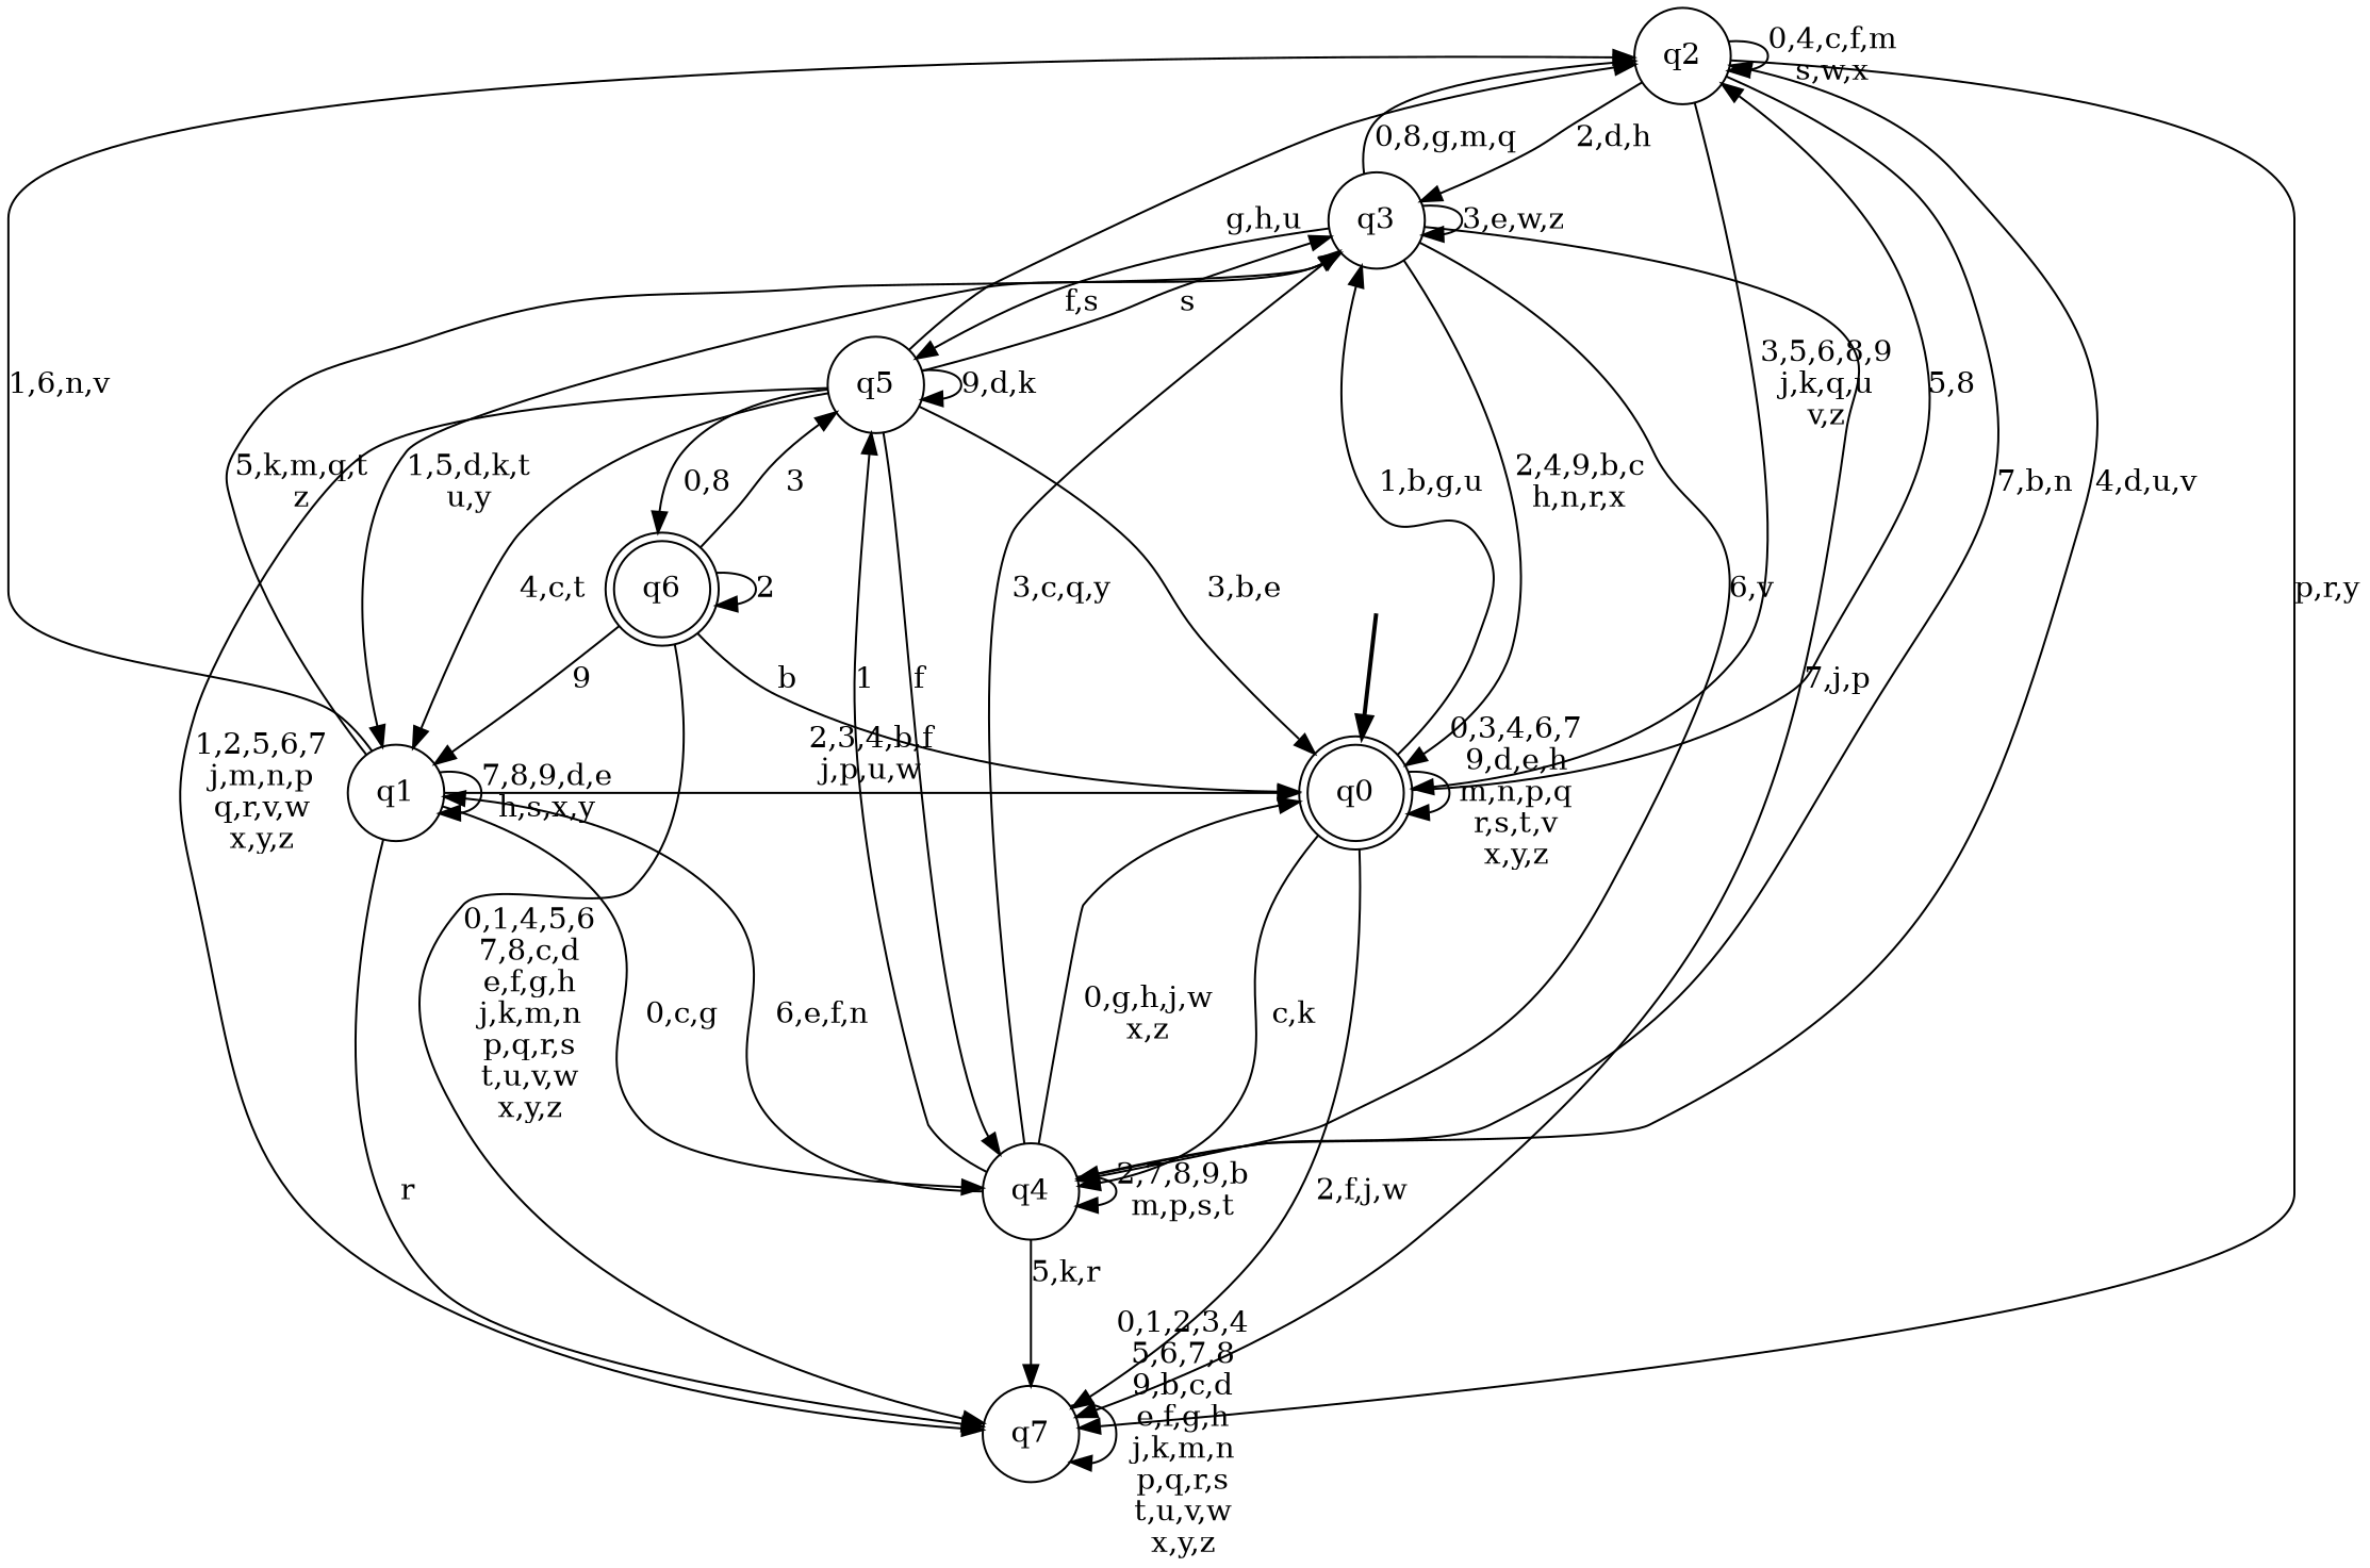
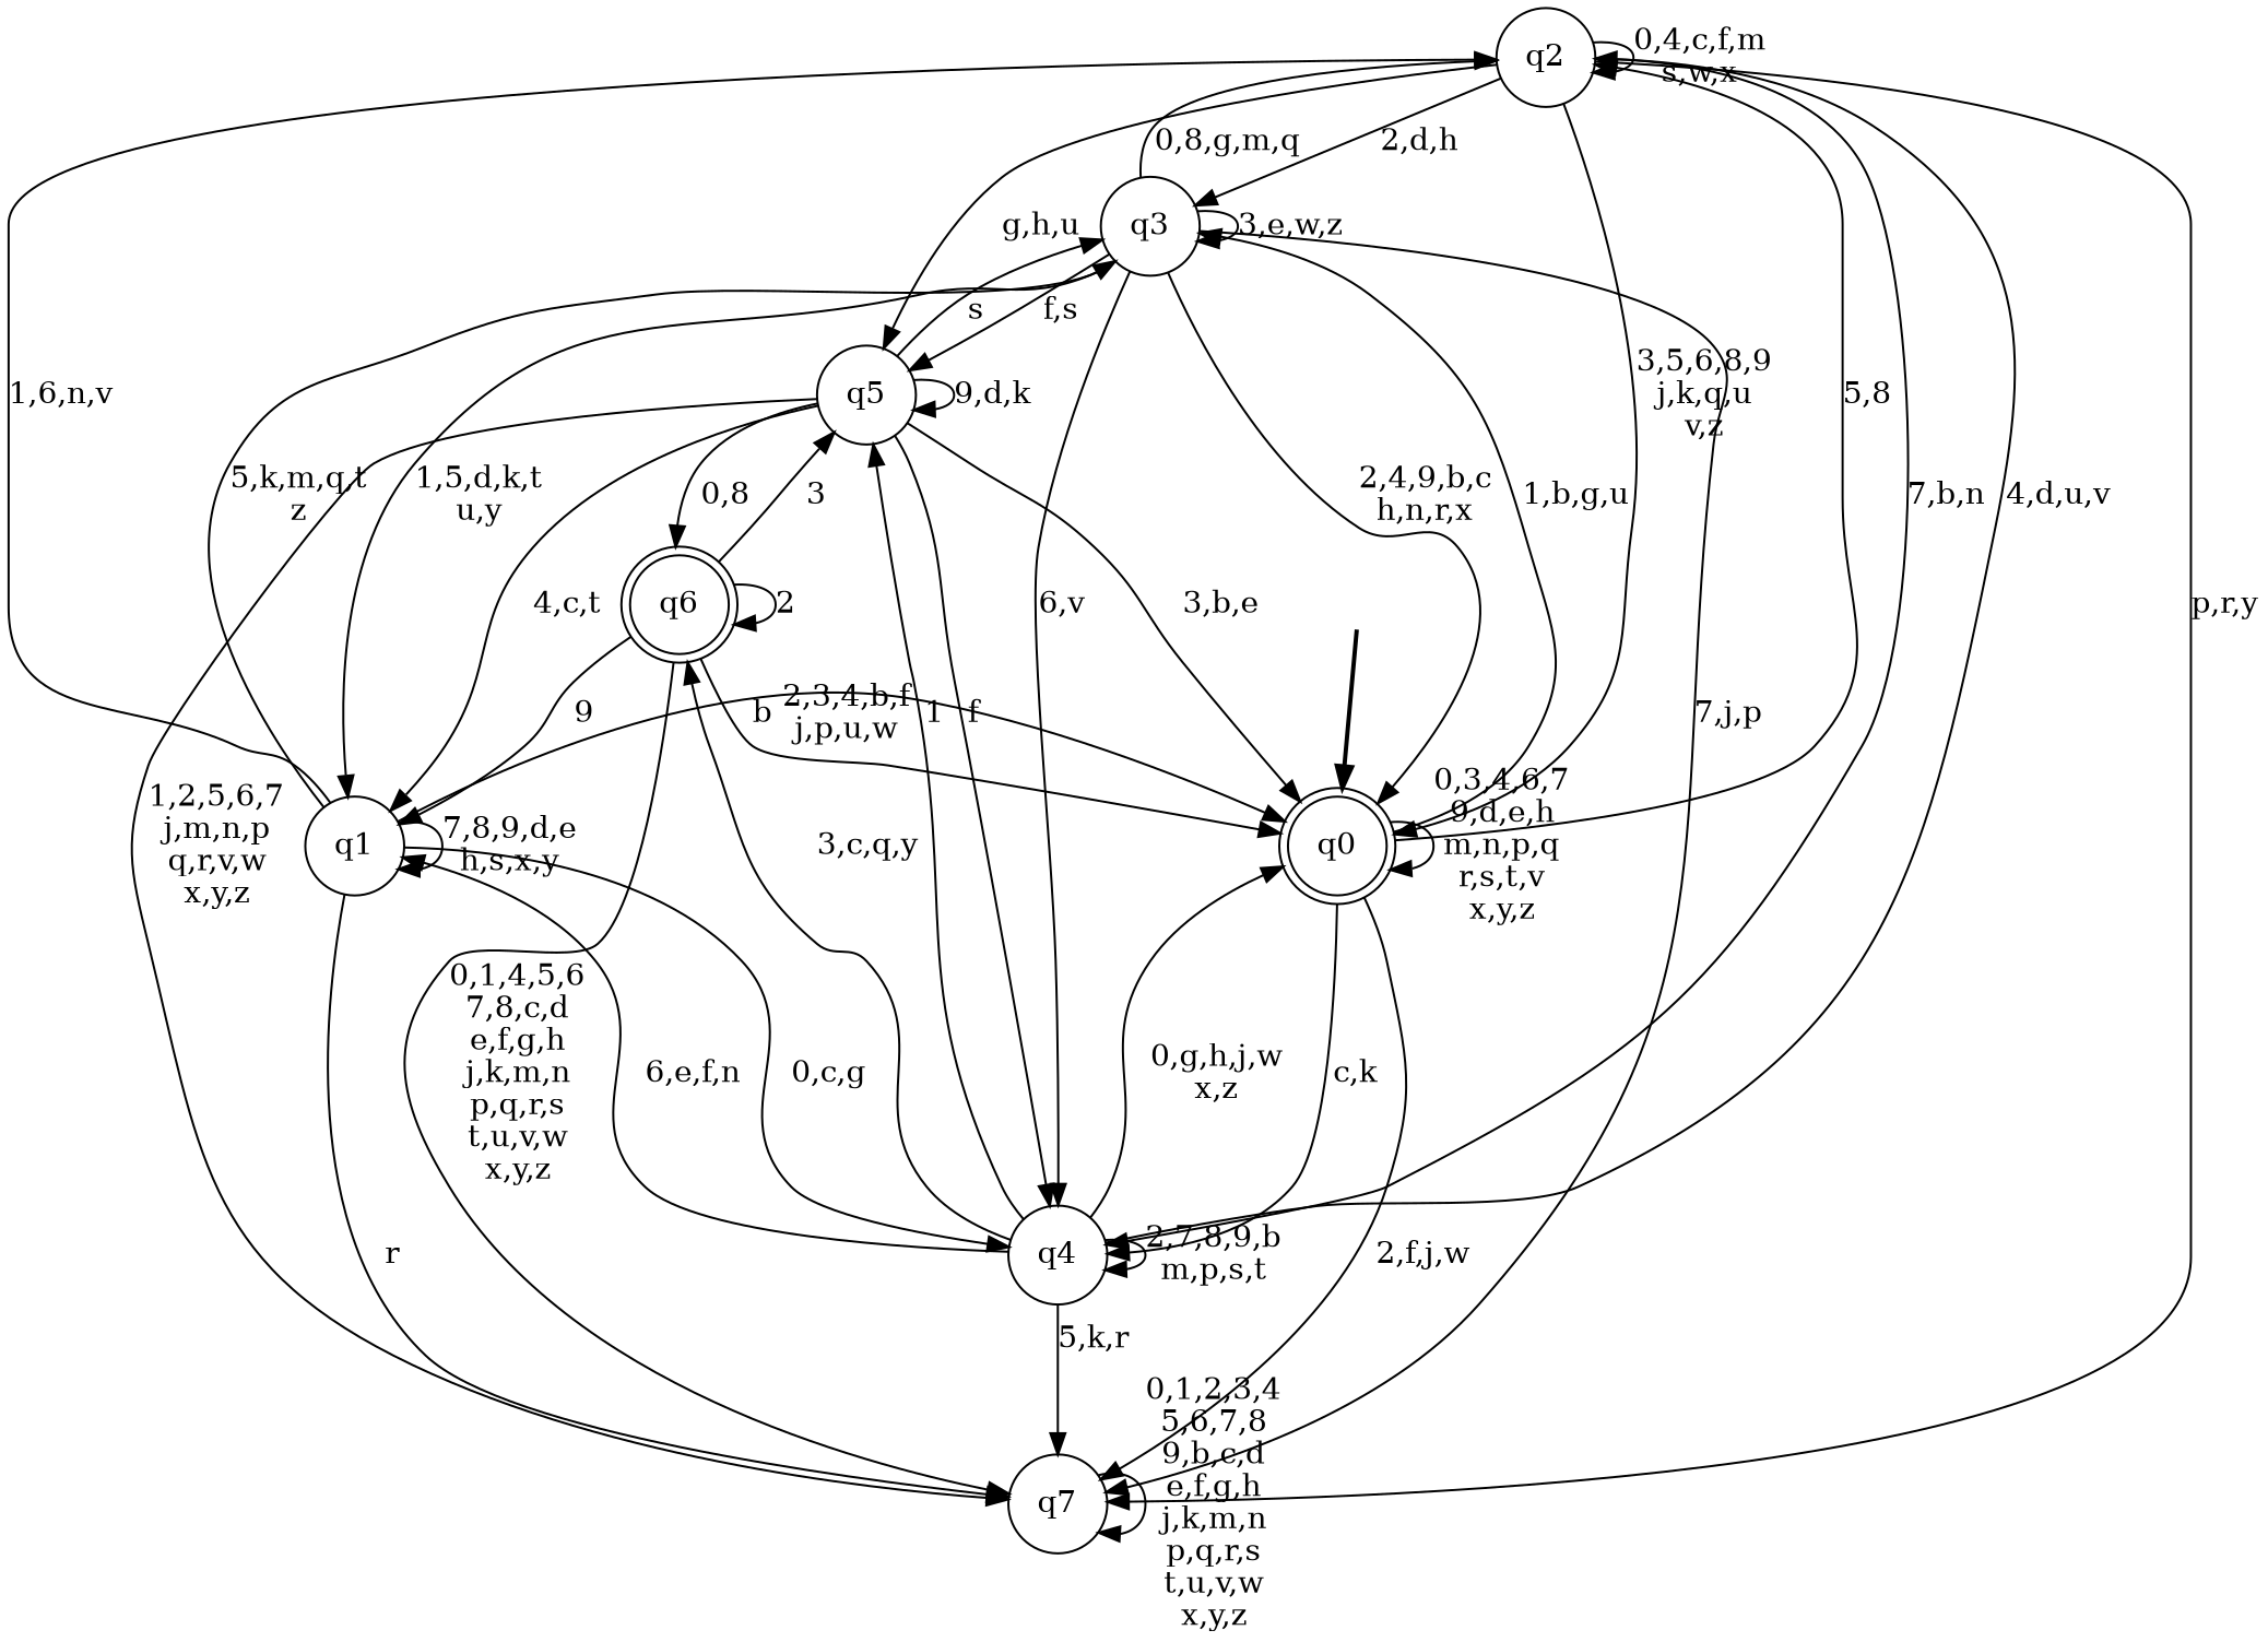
  digraph {
    rankdir=TB
    node [shape=circle style=filled color=black fillcolor=white]
    __start0 [height=0 shape=none style=invis width=0 color="" fillcolor=""]
    n2 [label=q0 shape=doublecircle style="rounded,filled"]
    n3 [label=q2]
    n4 [label=q3]
    n5 [label=q4]
    n6 [label=q7]
    n7 [label=q1]
    n8 [label=q5]
    n9 [label=q6 shape=doublecircle style="rounded,filled"]
    subgraph cluster_1 {
      nodesep=0.15
      ranksep=0.15
      style=invis
      __start0
      n2
    }
    __start0 -> n2 [penwidth=2]
    n2 -> n2 [label="0,3,4,6,7\n9,d,e,h\nm,n,p,q\nr,s,t,v\nx,y,z"]
    n2 -> n3 [label="5,8"]
    n2 -> n4 [label="1,b,g,u"]
    n2 -> n5 [label="c,k"]
    n2 -> n6 [label="2,f,j,w"]
    n3 -> n2 [label="3,5,6,8,9\nj,k,q,u\nv,z"]
    n3 -> n3 [label="0,4,c,f,m\ns,w,x"]
    n3 -> n4 [label="2,d,h"]
    n3 -> n5 [label="7,b,n"]
    n3 -> n6 [label="p,r,y"]
    n4 -> n2 [label="2,4,9,b,c\nh,n,r,x"]
    n4 -> n3 [label="0,8,g,m,q"]
    n4 -> n4 [label="3,e,w,z"]
    n4 -> n5 [label="6,v"]
    n4 -> n6 [label="7,j,p"]
    n4 -> n7 [label="1,5,d,k,t\nu,y"]
    n4 -> n8 [label="f,s"]
    n5 -> n2 [label="0,g,h,j,w\nx,z"]
    n5 -> n3 [label="4,d,u,v"]
-   n5 -> n4 [label="3,c,q,y"]
+   n5 -> n9 [label="3,c,q,y"]
    n5 -> n5 [label="2,7,8,9,b\nm,p,s,t"]
    n5 -> n6 [label="5,k,r"]
    n5 -> n7 [label="6,e,f,n"]
    n5 -> n8 [label=1]
    n6 -> n6 [label="0,1,2,3,4\n5,6,7,8\n9,b,c,d\ne,f,g,h\nj,k,m,n\np,q,r,s\nt,u,v,w\nx,y,z"]
    n7 -> n2 [label="2,3,4,b,f\nj,p,u,w"]
    n7 -> n3 [label="1,6,n,v"]
    n7 -> n4 [label="5,k,m,q,t\nz"]
    n7 -> n5 [label="0,c,g"]
    n7 -> n6 [label=r]
    n7 -> n7 [label="7,8,9,d,e\nh,s,x,y"]
    n8 -> n2 [label="3,b,e"]
-   n8 -> n3 [label="g,h,u"]
+   n3 -> n8 [label="g,h,u"]
    n8 -> n4 [label=s]
    n8 -> n5 [label=f]
    n8 -> n6 [label="1,2,5,6,7\nj,m,n,p\nq,r,v,w\nx,y,z"]
    n8 -> n7 [label="4,c,t"]
    n8 -> n8 [label="9,d,k"]
    n8 -> n9 [label="0,8"]
    n9 -> n2 [label=b]
    n9 -> n6 [label="0,1,4,5,6\n7,8,c,d\ne,f,g,h\nj,k,m,n\np,q,r,s\nt,u,v,w\nx,y,z"]
    n9 -> n7 [label=9]
    n9 -> n8 [label=3]
    n9 -> n9 [label=2]
  }
